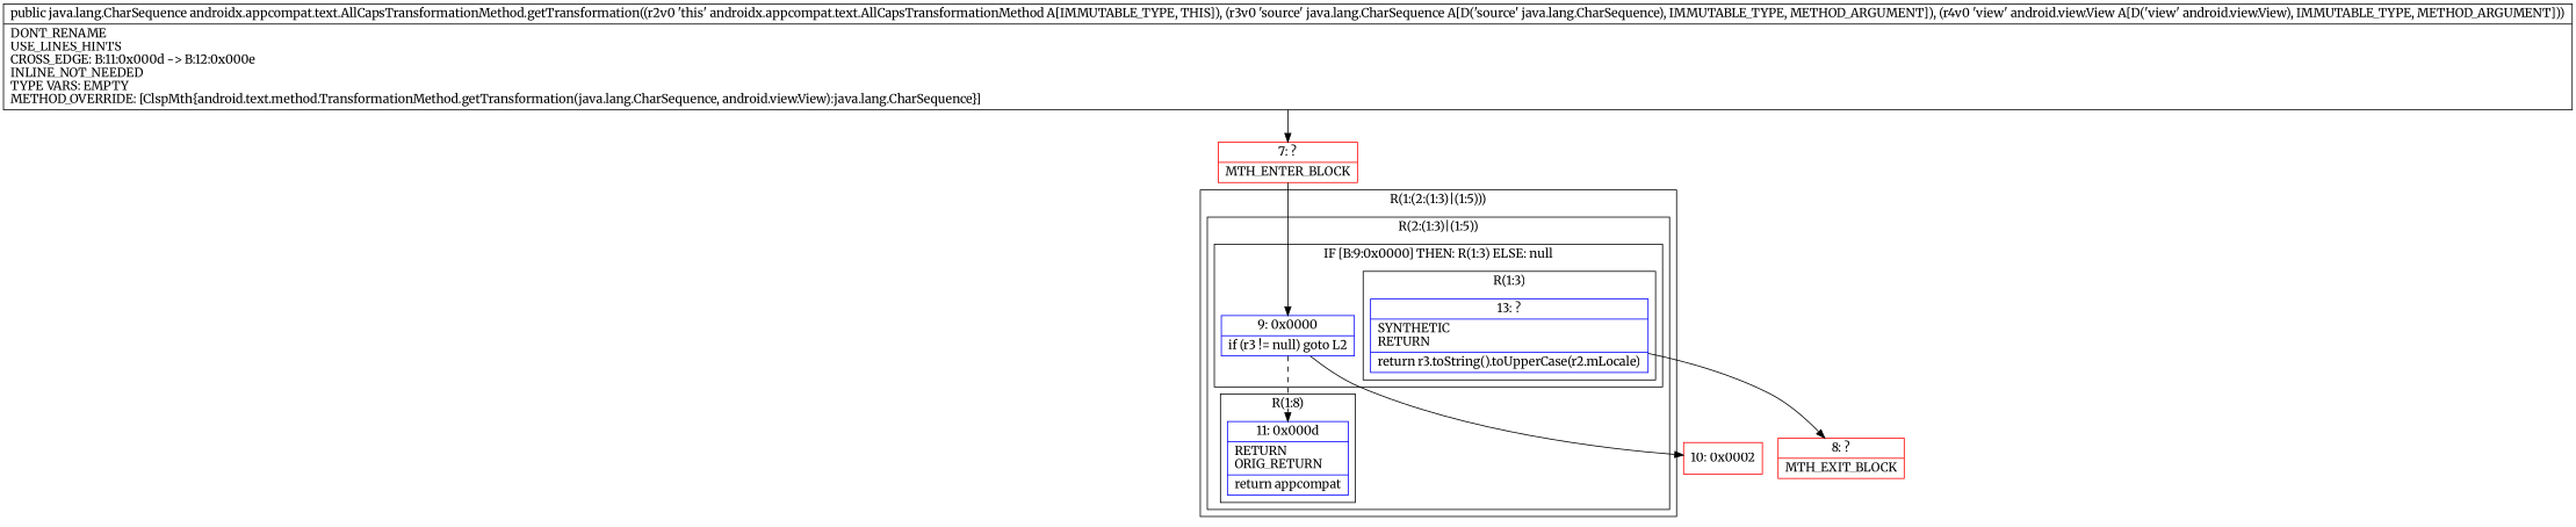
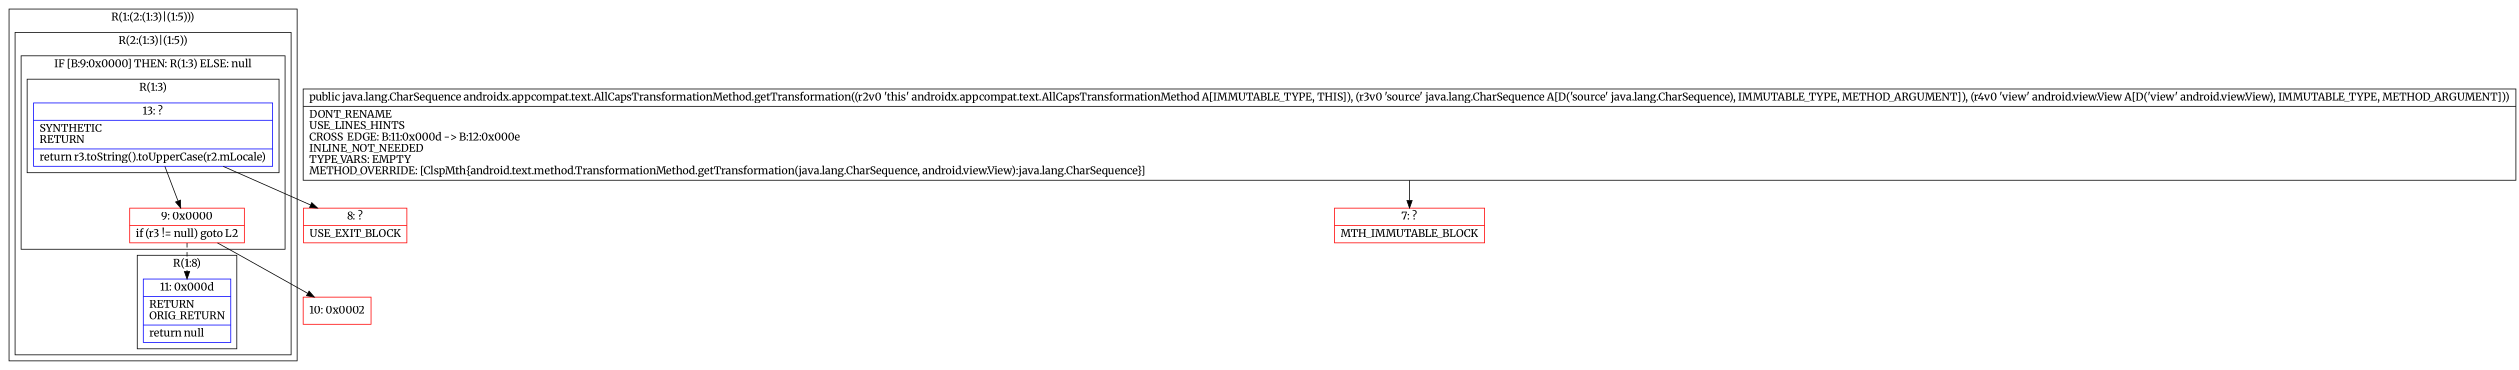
  digraph {
    fontname=Merriweather
    node [color=blue fontname=Merriweather shape=record]
    edge [fontname=Merriweather]
    n1 [label="{13\:\ ?|SYNTHETIC\lRETURN\l|return r3.toString().toUpperCase(r2.mLocale)\l}"]
-   n2 [label="{9\:\ 0x0000|if (r3 != null) goto L2\l}"]
-   n3 [label="{11\:\ 0x000d|RETURN\lORIG_RETURN\l|return appcompat\l}"]
-   n4 [color=red label="{8\:\ ?|MTH_EXIT_BLOCK\l}"]
+   n2 [color=red label="{9\:\ 0x0000|if (r3 != null) goto L2\l}"]
+   n3 [label="{11\:\ 0x000d|RETURN\lORIG_RETURN\l|return null\l}"]
+   n4 [color=red label="{8\:\ ?|USE_EXIT_BLOCK\l}"]
    n5 [color=red label="{10\:\ 0x0002}"]
-   n6 [color=red label="{7\:\ ?|MTH_ENTER_BLOCK\l}"]
+   n6 [color=red label="{7\:\ ?|MTH_IMMUTABLE_BLOCK\l}"]
    n7 [label="{public java.lang.CharSequence androidx.appcompat.text.AllCapsTransformationMethod.getTransformation((r2v0 'this' androidx.appcompat.text.AllCapsTransformationMethod A[IMMUTABLE_TYPE, THIS]), (r3v0 'source' java.lang.CharSequence A[D('source' java.lang.CharSequence), IMMUTABLE_TYPE, METHOD_ARGUMENT]), (r4v0 'view' android.view.View A[D('view' android.view.View), IMMUTABLE_TYPE, METHOD_ARGUMENT]))  | DONT_RENAME\lUSE_LINES_HINTS\lCROSS_EDGE: B:11:0x000d \-\> B:12:0x000e\lINLINE_NOT_NEEDED\lTYPE_VARS: EMPTY\lMETHOD_OVERRIDE: [ClspMth\{android.text.method.TransformationMethod.getTransformation(java.lang.CharSequence, android.view.View):java.lang.CharSequence\}]\l}" color=""]
    subgraph cluster_1 {
      label="R(1:(2:(1:3)|(1:5)))"
      subgraph cluster_2 {
        label="R(2:(1:3)|(1:5))"
        subgraph cluster_3 {
          label="IF [B:9:0x0000] THEN: R(1:3) ELSE: null"
          n2
          subgraph cluster_4 {
            label="R(1:3)"
            n1
          }
        }
        subgraph cluster_5 {
          label="R(1:8)"
          n3
        }
      }
    }
    n1 -> n4
    n2 -> n3 [style=dashed]
    n2 -> n5
-   n6 -> n2
+   n1 -> n2
    n7 -> n6
  }
